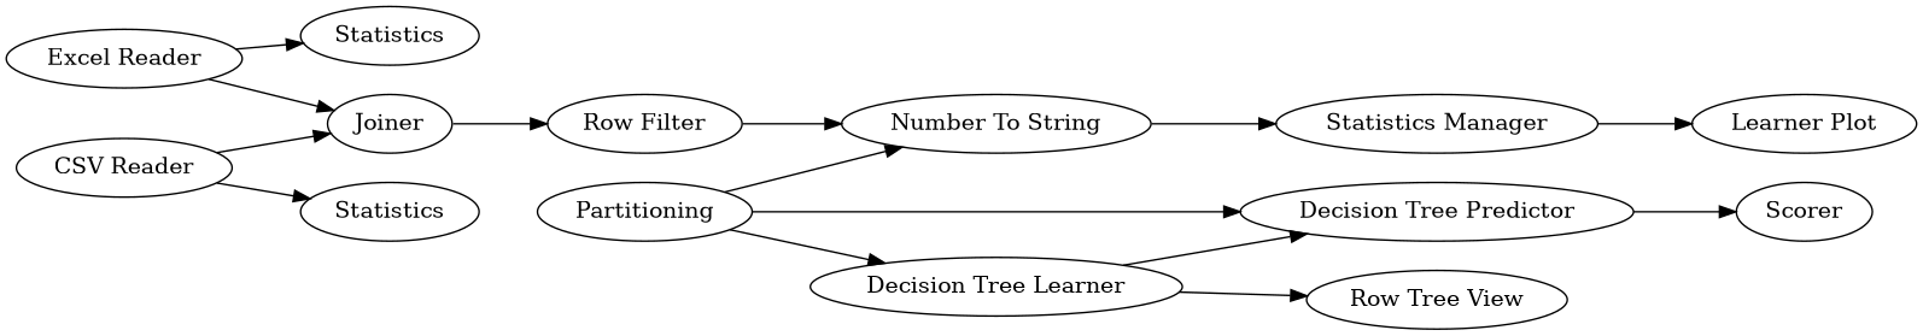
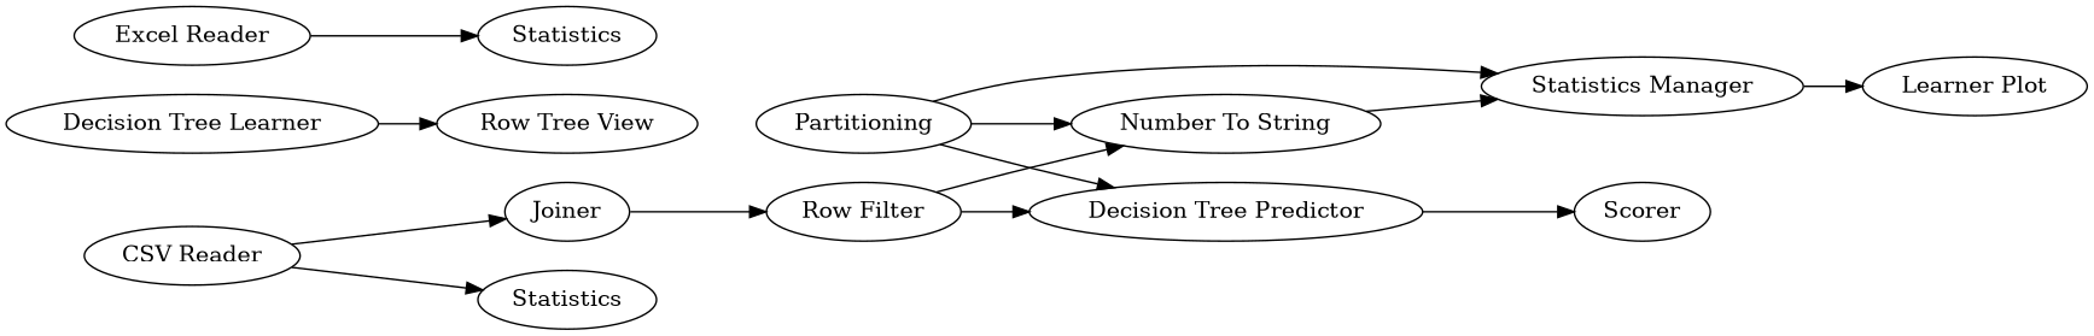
  digraph {
    rankdir=LR
    n1 [label="Number To String"]
    n2 [label="Statistics Manager"]
    n3 [label=Partitioning]
    n4 [label="Decision Tree Predictor"]
    n5 [label="Decision Tree Learner"]
    n6 [label="Learner Plot"]
    n7 [label="Excel Reader"]
    n8 [label=Statistics]
    n9 [label=Joiner]
    n10 [label="Row Filter"]
    n11 [label="Row Tree View"]
    n12 [label=Scorer]
    n13 [label=Statistics]
    n14 [label="CSV Reader"]
    n1 -> n2
    n2 -> n6
    n3 -> n1
    n3 -> n4
-   n3 -> n5
+   n3 -> n2
    n4 -> n12
-   n5 -> n4
+   n10 -> n4
    n5 -> n11
    n7 -> n8
-   n7 -> n9
    n9 -> n10
    n10 -> n1
    n14 -> n9
    n14 -> n13
  }
